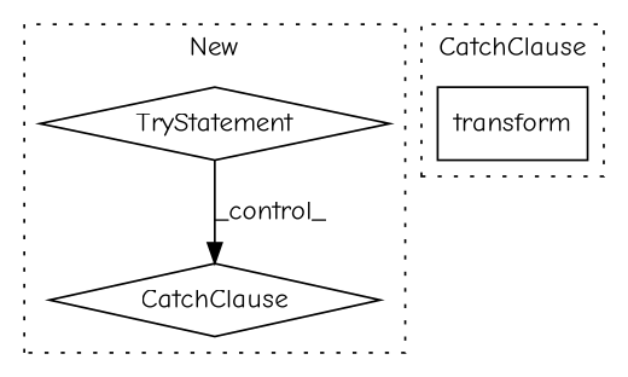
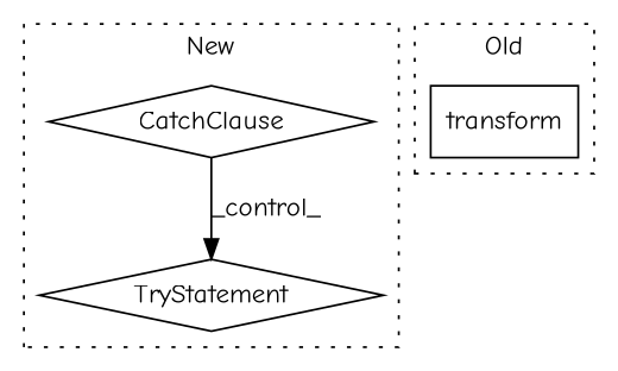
  digraph {
    fontname="Comic Neue"
    node [shape=diamond fontname="Comic Neue"]
    n1 [a=54 l=4 label=TryStatement s=2055]
    n2 [a=12 l="13,2" label=CatchClause s="2225,2248"]
    n3 [a=32 l="10,1" label=transform s="1760,1771" shape=box]
    subgraph cluster_1 {
      label=New
      style=dotted
      n1
      n2
    }
    subgraph cluster_2 {
-     label=CatchClause
+     label=Old
      style=dotted
      n3
    }
-   n1 -> n2 [label=_control_ fontname="Comic Neue"]
+   n2 -> n1 [label=_control_ fontname="Comic Neue"]
  }
